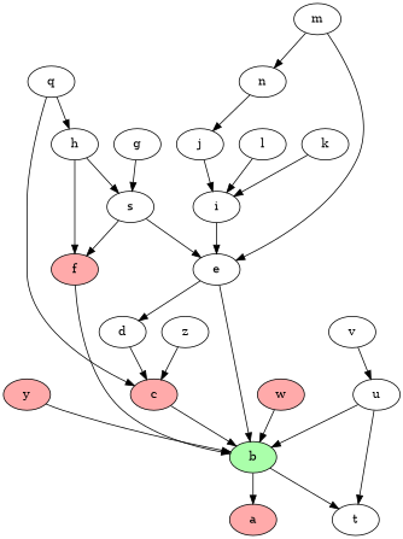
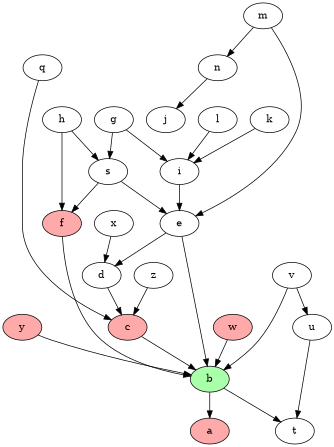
  strict digraph {
    edge [dir=forward]
    b [fillcolor="#AAFFAA" style=filled]
    a [fillcolor="#FFAAAA" style=filled]
    t
    s
    e
    f [fillcolor="#FFAAAA" style=filled]
    d
    c [fillcolor="#FFAAAA" style=filled]
    g
    h
    i
    j
    k
    l
    m
    n
    q
    u
    v
    w [fillcolor="#FFAAAA" style=filled]
+   x
    y [fillcolor="#FFAAAA" style=filled]
    z
    b -> a
    b -> t
    s -> e
    s -> f
    e -> b
    e -> d
    f -> b
    d -> c
    c -> b
    g -> s
    h -> s
    h -> f
    i -> e
-   j -> i
+   g -> i
    k -> i
    l -> i
    m -> e
    m -> n
    n -> j
    q -> c
-   q -> h
    u -> t
-   u -> b
+   v -> b
    v -> u
    w -> b
+   x -> d
    y -> b
    z -> c
  }
